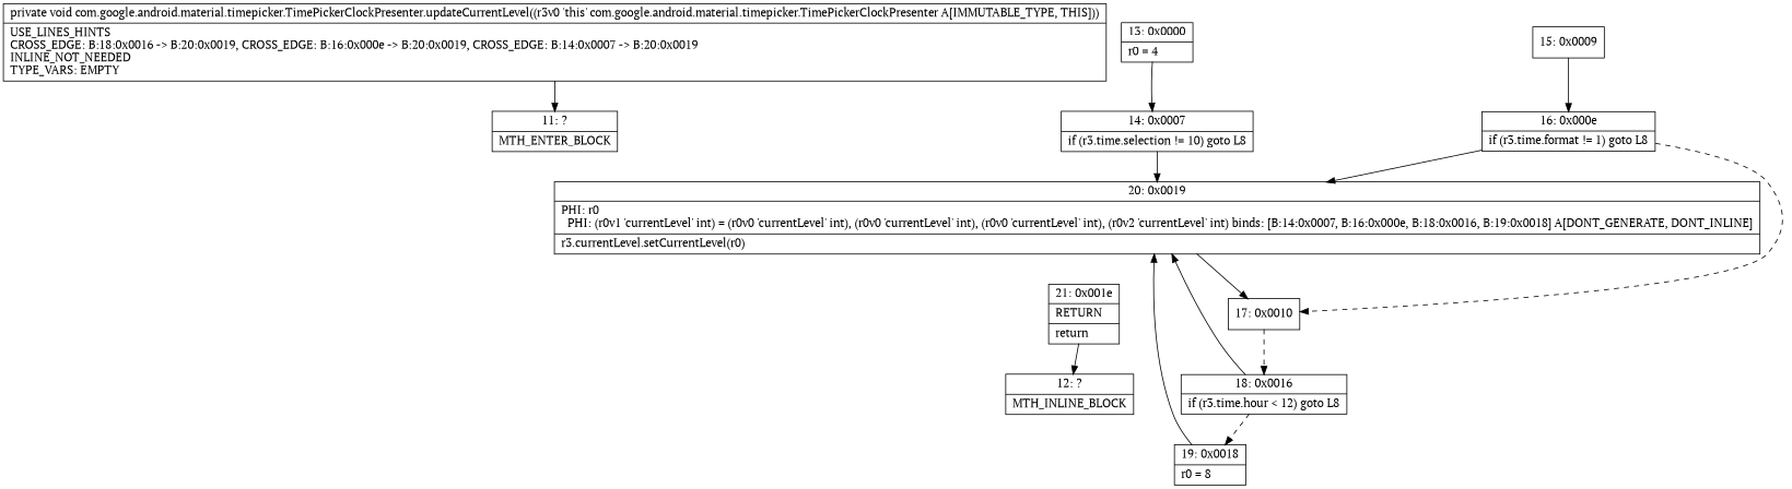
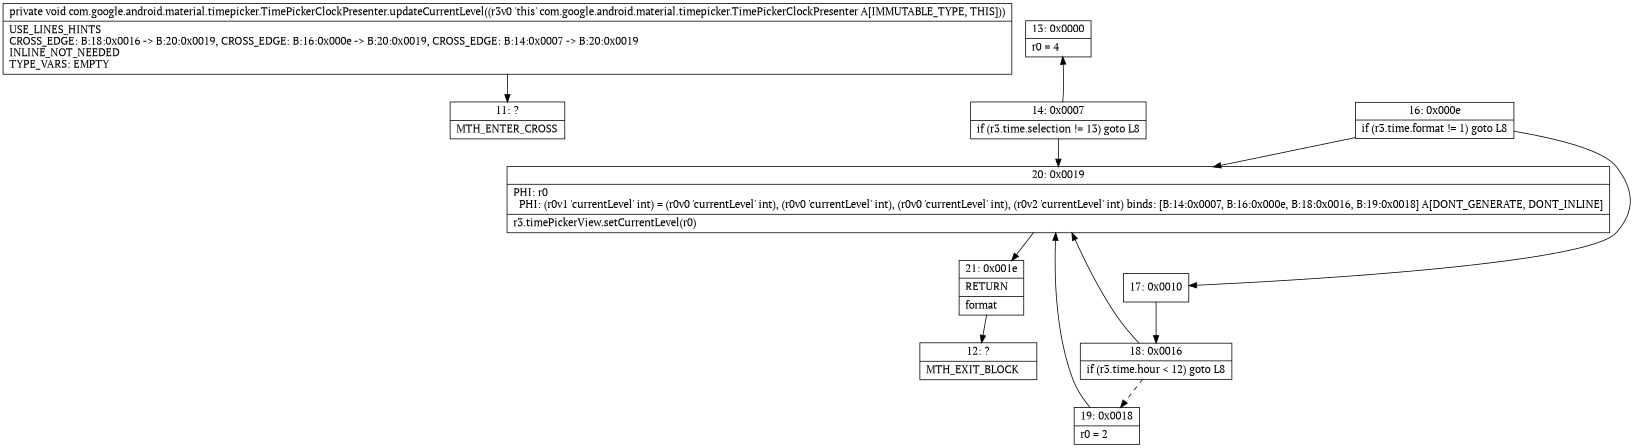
  digraph {
    fontname="PT Serif"
    node [fontname="PT Serif" shape=record]
    edge [fontname="PT Serif"]
-   n1 [label="{11\:\ ?|MTH_ENTER_BLOCK\l}"]
+   n1 [label="{11\:\ ?|MTH_ENTER_CROSS\l}"]
    n2 [label="{13\:\ 0x0000|r0 = 4\l}"]
-   n3 [label="{14\:\ 0x0007|if (r3.time.selection != 10) goto L8\l}"]
-   n4 [label="{20\:\ 0x0019|PHI: r0 \l  PHI: (r0v1 'currentLevel' int) = (r0v0 'currentLevel' int), (r0v0 'currentLevel' int), (r0v0 'currentLevel' int), (r0v2 'currentLevel' int) binds: [B:14:0x0007, B:16:0x000e, B:18:0x0016, B:19:0x0018] A[DONT_GENERATE, DONT_INLINE]\l|r3.currentLevel.setCurrentLevel(r0)\l}"]
-   n5 [label="{15\:\ 0x0009}"]
+   n3 [label="{14\:\ 0x0007|if (r3.time.selection != 13) goto L8\l}"]
+   n4 [label="{20\:\ 0x0019|PHI: r0 \l  PHI: (r0v1 'currentLevel' int) = (r0v0 'currentLevel' int), (r0v0 'currentLevel' int), (r0v0 'currentLevel' int), (r0v2 'currentLevel' int) binds: [B:14:0x0007, B:16:0x000e, B:18:0x0016, B:19:0x0018] A[DONT_GENERATE, DONT_INLINE]\l|r3.timePickerView.setCurrentLevel(r0)\l}"]
    n6 [label="{16\:\ 0x000e|if (r3.time.format != 1) goto L8\l}"]
-   n7 [label="{21\:\ 0x001e|RETURN\l|return\l}"]
+   n7 [label="{21\:\ 0x001e|RETURN\l|format\l}"]
    n8 [label="{17\:\ 0x0010}"]
    n9 [label="{18\:\ 0x0016|if (r3.time.hour \< 12) goto L8\l}"]
-   n10 [label="{19\:\ 0x0018|r0 = 8\l}"]
-   n11 [label="{12\:\ ?|MTH_INLINE_BLOCK\l}"]
+   n10 [label="{19\:\ 0x0018|r0 = 2\l}"]
+   n11 [label="{12\:\ ?|MTH_EXIT_BLOCK\l}"]
    n12 [label="{private void com.google.android.material.timepicker.TimePickerClockPresenter.updateCurrentLevel((r3v0 'this' com.google.android.material.timepicker.TimePickerClockPresenter A[IMMUTABLE_TYPE, THIS]))  | USE_LINES_HINTS\lCROSS_EDGE: B:18:0x0016 \-\> B:20:0x0019, CROSS_EDGE: B:16:0x000e \-\> B:20:0x0019, CROSS_EDGE: B:14:0x0007 \-\> B:20:0x0019\lINLINE_NOT_NEEDED\lTYPE_VARS: EMPTY\l}"]
-   n2 -> n3
+   n3 -> n2
    n3 -> n4
-   n4 -> n8
-   n5 -> n6
+   n4 -> n7
    n6 -> n4
-   n6 -> n8 [style=dashed]
+   n6 -> n8 [style=solid]
    n7 -> n11
-   n8 -> n9 [style=dashed]
+   n8 -> n9
    n9 -> n4
    n9 -> n10 [style=dashed]
    n10 -> n4
    n12 -> n1
  }
